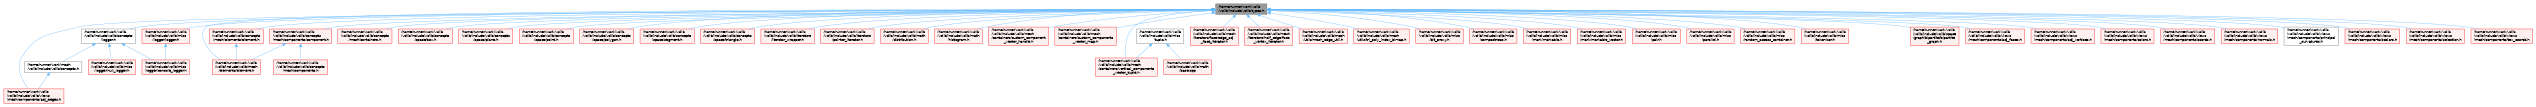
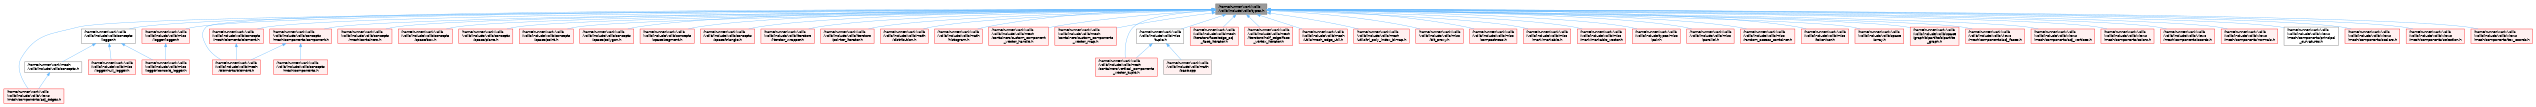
  digraph {
    node [color=red fillcolor="#FFF0F0" fontname=Helvetica fontsize=10 shape=box style=filled]
    edge [color=steelblue1 dir=back fontname=Helvetica fontsize=10 labelfontname=Helvetica labelfontsize=10 style=solid]
    n1 [color=gray40 fillcolor=grey60 fontcolor=black height=0.2 label="/home/runner/work/vclib\l/vclib/include/vclib/types.h" width=0.4]
    n2 [color=grey40 fillcolor=white height=0.2 label="/home/runner/work/vclib\l/vclib/include/vclib/concepts\l/logger.h" width=0.4]
    n3 [height=0.2 label="/home/runner/work/vclib\l/vclib/include/vclib/views\l/mesh/components/adj_edges.h" width=0.4]
    n4 [height=0.2 label="/home/runner/work/vclib\l/vclib/include/vclib/concepts\l/mesh/components/component.h" width=0.4]
    n5 [height=0.2 label="/home/runner/work/vclib\l/vclib/include/vclib/mesh\l/elements/element.h" width=0.4]
    n6 [height=0.2 label="/home/runner/work/vclib\l/vclib/include/vclib/concepts\l/mesh/containers.h" width=0.4]
    n7 [height=0.2 label="/home/runner/work/vclib\l/vclib/include/vclib/concepts\l/mesh/elements/element.h" width=0.4]
    n8 [height=0.2 label="/home/runner/work/vclib\l/vclib/include/vclib/concepts\l/space/box.h" width=0.4]
    n9 [height=0.2 label="/home/runner/work/vclib\l/vclib/include/vclib/concepts\l/space/plane.h" width=0.4]
    n10 [height=0.2 label="/home/runner/work/vclib\l/vclib/include/vclib/concepts\l/space/point.h" width=0.4]
    n11 [height=0.2 label="/home/runner/work/vclib\l/vclib/include/vclib/concepts\l/space/polygon.h" width=0.4]
    n12 [height=0.2 label="/home/runner/work/vclib\l/vclib/include/vclib/concepts\l/space/segment.h" width=0.4]
    n13 [height=0.2 label="/home/runner/work/vclib\l/vclib/include/vclib/concepts\l/space/triangle.h" width=0.4]
    n14 [height=0.2 label="/home/runner/work/vclib\l/vclib/include/vclib/iterators\l/iterator_wrapper.h" width=0.4]
    n15 [height=0.2 label="/home/runner/work/vclib\l/vclib/include/vclib/iterators\l/pointer_iterator.h" width=0.4]
    n16 [height=0.2 label="/home/runner/work/vclib\l/vclib/include/vclib/math\l/distribution.h" width=0.4]
    n17 [height=0.2 label="/home/runner/work/vclib\l/vclib/include/vclib/math\l/histogram.h" width=0.4]
    n18 [height=0.2 label="/home/runner/work/vclib\l/vclib/include/vclib/mesh\l/containers/custom_component\l_vector_handle.h" width=0.4]
    n19 [height=0.2 label="/home/runner/work/vclib\l/vclib/include/vclib/mesh\l/containers/custom_components\l_vector_map.h" width=0.4]
    n20 [height=0.2 label="/home/runner/work/vclib\l/vclib/include/vclib/mesh\l/containers/vertical_components\l_vector_tuple.h" width=0.4]
    n21 [height=0.2 label="/home/runner/work/vclib\l/vclib/include/vclib/mesh\l/iterators/face/edge_adj\l_face_iterator.h" width=0.4]
    n22 [height=0.2 label="/home/runner/work/vclib\l/vclib/include/vclib/mesh\l/iterators/half_edge/face\l_vertex_iterator.h" width=0.4]
    n23 [height=0.2 label="/home/runner/work/vclib\l/vclib/include/vclib/mesh\l/utils/mesh_edge_util.h" width=0.4]
    n24 [height=0.2 label="/home/runner/work/vclib\l/vclib/include/vclib/mesh\l/utils/tri_poly_index_bimap.h" width=0.4]
    n25 [height=0.2 label="/home/runner/work/vclib\l/vclib/include/vclib/misc\l/bit_proxy.h" width=0.4]
    n26 [height=0.2 label="/home/runner/work/vclib\l/vclib/include/vclib/misc\l/compactness.h" width=0.4]
    n27 [height=0.2 label="/home/runner/work/vclib\l/vclib/include/vclib/misc\l/logger/logger.h" width=0.4]
    n28 [height=0.2 label="/home/runner/work/vclib\l/vclib/include/vclib/misc\l/mark/markable.h" width=0.4]
    n29 [height=0.2 label="/home/runner/work/vclib\l/vclib/include/vclib/misc\l/mark/markable_vector.h" width=0.4]
-   n30 [height=0.2 label="/home/runner/work/vclib\l/vclib/include/vclib/misc\l/pair.h" width=0.4]
+   n30 [height=0.2 label="/home/runner/work/vclib\l/vclib/include/types/misc\l/pair.h" width=0.4]
    n31 [height=0.2 label="/home/runner/work/vclib\l/vclib/include/vclib/misc\l/parallel.h" width=0.4]
    n32 [height=0.2 label="/home/runner/work/vclib\l/vclib/include/vclib/misc\l/random_access_container.h" width=0.4]
    n33 [height=0.2 label="/home/runner/work/vclib\l/vclib/include/vclib/misc\l/tokenizer.h" width=0.4]
    n34 [color=grey40 fillcolor=white height=0.2 label="/home/runner/work/vclib\l/vclib/include/vclib/misc\l/tuple.h" width=0.4]
+   n35 [height=0.2 label="/home/runner/work/vclib\l/vclib/include/vclib/space\l/array.h" width=0.4]
    n36 [height=0.2 label="/home/runner/work/vclib\l/vclib/include/vclib/space\l/graph/bipartite/bipartite\l_graph.h" width=0.4]
    n37 [height=0.2 label="/home/runner/work/vclib\l/vclib/include/vclib/views\l/mesh/components/adj_faces.h" width=0.4]
    n38 [height=0.2 label="/home/runner/work/vclib\l/vclib/include/vclib/views\l/mesh/components/adj_vertices.h" width=0.4]
    n39 [height=0.2 label="/home/runner/work/vclib\l/vclib/include/vclib/views\l/mesh/components/colors.h" width=0.4]
    n40 [height=0.2 label="/home/runner/work/vclib\l/vclib/include/vclib/views\l/mesh/components/coords.h" width=0.4]
    n41 [height=0.2 label="/home/runner/work/vclib\l/vclib/include/vclib/views\l/mesh/components/normals.h" width=0.4]
    n42 [color=grey40 fillcolor=white height=0.2 label="/home/runner/work/vclib\l/vclib/include/vclib/views\l/mesh/components/principal\l_curvatures.h" width=0.4]
    n43 [height=0.2 label="/home/runner/work/vclib\l/vclib/include/vclib/views\l/mesh/components/scalars.h" width=0.4]
    n44 [height=0.2 label="/home/runner/work/vclib\l/vclib/include/vclib/views\l/mesh/components/selection.h" width=0.4]
    n45 [height=0.2 label="/home/runner/work/vclib\l/vclib/include/vclib/views\l/mesh/components/tex_coords.h" width=0.4]
    n46 [color=grey40 fillcolor=white height=0.2 label="/home/runner/work/mesh\l/vclib/include/vclib/concepts.h" width=0.4]
    n47 [height=0.2 label="/home/runner/work/vclib\l/vclib/include/vclib/misc\l/logger/console_logger.h" width=0.4]
    n48 [height=0.2 label="/home/runner/work/vclib\l/vclib/include/vclib/misc\l/logger/null_logger.h" width=0.4]
    n49 [height=0.2 label="/home/runner/work/vclib\l/vclib/include/vclib/concepts\l/mesh/components.h" width=0.4]
-   n50 [height=0.2 label="/home/runner/work/vclib\l/vclib/include/vclib/math\l/base.cpp" width=0.4]
+   n50 [color=grey40 height=0.2 label="/home/runner/work/vclib\l/vclib/include/vclib/math\l/base.cpp" width=0.4]
    n1 -> n2
    n1 -> n3
    n1 -> n4
    n1 -> n5
    n1 -> n6
    n1 -> n7
    n1 -> n8
    n1 -> n9
    n1 -> n10
    n1 -> n11
    n1 -> n12
    n1 -> n13
    n1 -> n14
    n1 -> n15
    n1 -> n16
    n1 -> n17
    n1 -> n18
    n1 -> n19
    n1 -> n20
    n1 -> n21
    n1 -> n22
    n1 -> n23
    n1 -> n24
    n1 -> n25
    n1 -> n26
    n1 -> n27
    n1 -> n28
    n1 -> n29
    n1 -> n30
    n1 -> n31
    n1 -> n32
    n1 -> n33
+   n1 -> n34
+   n1 -> n35
    n1 -> n36
    n1 -> n37
    n1 -> n38
    n1 -> n39
    n1 -> n40
    n1 -> n41
    n1 -> n42
    n1 -> n43
    n1 -> n44
    n1 -> n45
    n2 -> n46
    n2 -> n47
    n2 -> n48
    n4 -> n5
    n4 -> n49
    n7 -> n5
    n27 -> n47
    n34 -> n20
    n34 -> n50
    n46 -> n3
  }
